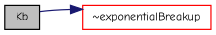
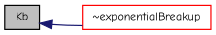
  digraph {
    rankdir=LR
    fontname="Comic Neue"
    node [fontname="Comic Neue" fontsize=10 shape=record]
    n1 [color=black fillcolor=grey75 fontcolor=black height=0.2 label=Kb style=filled width=0.4]
    n2 [color=red height=0.2 label="~exponentialBreakup" width=0.4]
-   n2 -> n1 [color=midnightblue dir=back fontname="Comic Neue" fontsize=10 labelfontname=Helvetica labelfontsize=10 style=solid]
+   n1 -> n2 [color=midnightblue dir=back fontname="Comic Neue" fontsize=10 labelfontname=Helvetica labelfontsize=10 style=solid]
  }
